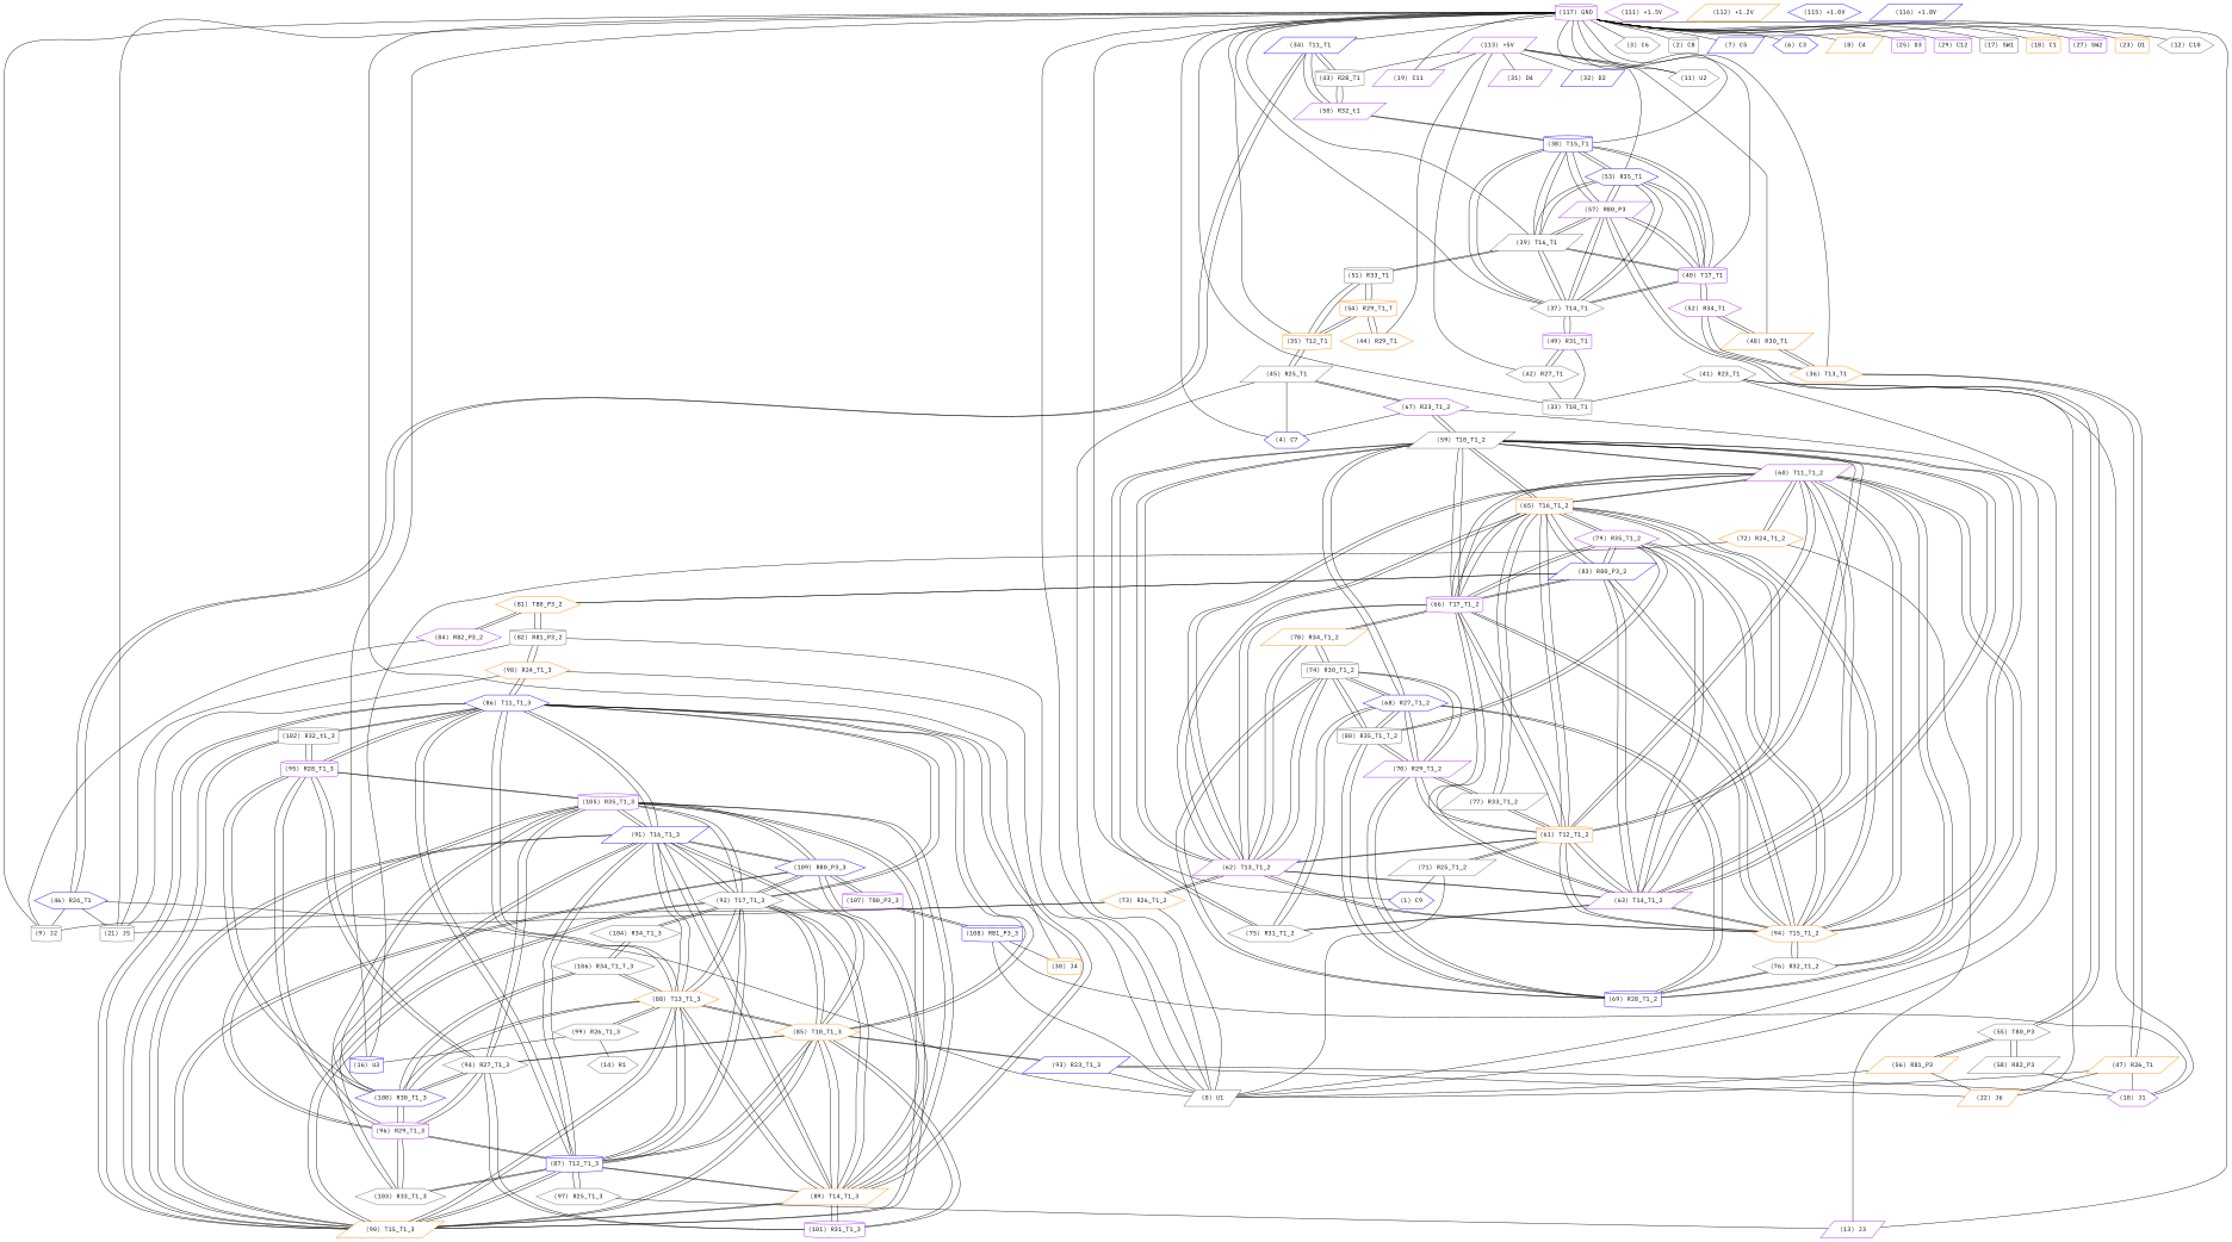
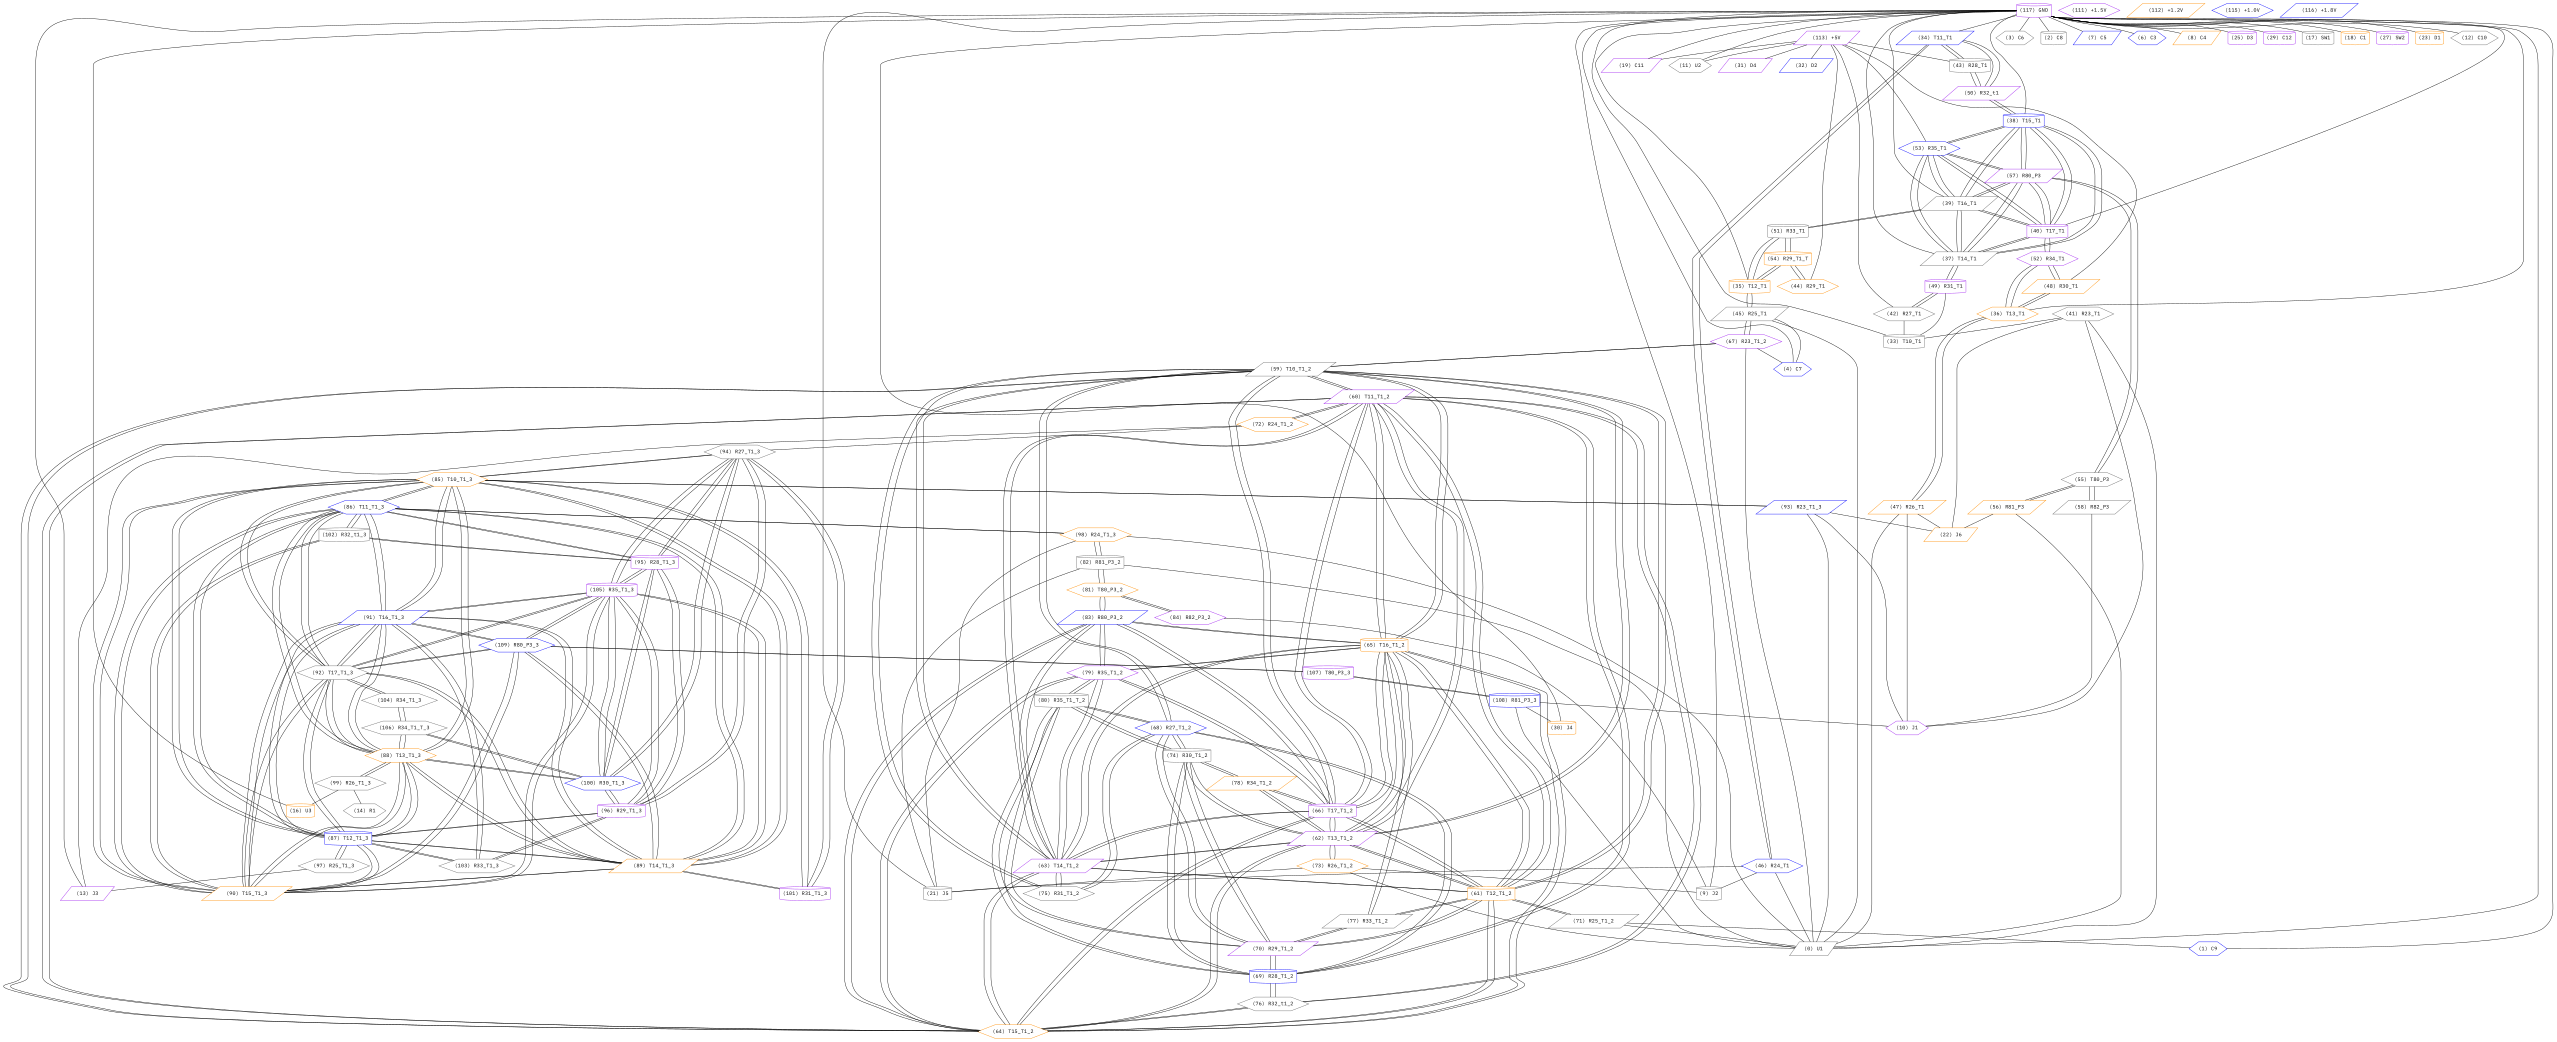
  graph {
    fontname="IBM Plex Mono"
    node [color=gray40 fontname="IBM Plex Mono" shape=hexagon]
    edge [fontname="IBM Plex Mono"]
    n1 [color=blue label="(34) T11_T1" shape=parallelogram]
    n2 [color=blue label="(46) R24_T1"]
    n3 [label="(43) R28_T1" shape=cylinder]
    n4 [color=purple label="(50) R32_t1" shape=parallelogram]
    n5 [label="(0) U1" shape=parallelogram]
    n6 [label="(21) J5" shape=cylinder]
    n7 [label="(9) J2" shape=cylinder]
    n8 [color=blue label="(38) T15_T1" shape=cylinder]
    n9 [label="(39) T16_T1" shape=parallelogram]
    n10 [color=purple label="(40) T17_T1" shape=cylinder]
-   n11 [label="(37) T14_T1"]
+   n11 [label="(37) T14_T1" shape=parallelogram]
    n12 [color=purple label="(57) R80_P3" shape=parallelogram]
    n13 [color=blue label="(53) R35_T1"]
    n14 [color=darkorange label="(35) T12_T1" shape=cylinder]
    n15 [label="(51) R33_T1" shape=cylinder]
    n16 [color=darkorange label="(54) R29_T1_T" shape=cylinder]
    n17 [label="(45) R25_T1" shape=parallelogram]
    n18 [color=darkorange label="(44) R29_T1"]
    n19 [color=blue label="(4) C7"]
    n20 [color=purple label="(67) R23_T1_2"]
    n21 [label="(59) T10_T1_2" shape=parallelogram]
    n22 [color=darkorange label="(36) T13_T1"]
    n23 [color=darkorange label="(48) R30_T1" shape=parallelogram]
    n24 [color=purple label="(52) R34_T1"]
    n25 [color=darkorange label="(47) R26_T1" shape=parallelogram]
    n26 [color=darkorange label="(22) J6" shape=parallelogram]
    n27 [color=purple label="(10) J1"]
    n28 [color=purple label="(49) R31_T1" shape=cylinder]
    n29 [label="(33) T10_T1" shape=cylinder]
    n30 [label="(42) R27_T1"]
    n31 [label="(55) T80_P3"]
    n32 [color=darkorange label="(56) R81_P3" shape=parallelogram]
    n33 [label="(58) R82_P3" shape=parallelogram]
    n34 [label="(41) R23_T1"]
    n35 [label="(75) R31_T1_2"]
    n36 [color=blue label="(68) R27_T1_2"]
    n37 [color=darkorange label="(65) T16_T1_2" shape=cylinder]
    n38 [color=purple label="(66) T17_T1_2" shape=cylinder]
-   n39 [color=darkorange label="(94) T15_T1_2"]
+   n39 [color=darkorange label="(64) T15_T1_2"]
    n40 [color=darkorange label="(61) T12_T1_2" shape=cylinder]
    n41 [color=purple label="(63) T14_T1_2" shape=parallelogram]
    n42 [color=purple label="(62) T13_T1_2" shape=parallelogram]
    n43 [color=purple label="(60) T11_T1_2" shape=parallelogram]
    n44 [color=blue label="(69) R28_T1_2" shape=cylinder]
    n45 [color=purple label="(70) R29_T1_2" shape=parallelogram]
    n46 [label="(74) R30_T1_2" shape=cylinder]
    n47 [label="(80) R35_T1_T_2" shape=cylinder]
    n48 [label="(77) R33_T1_2" shape=parallelogram]
    n49 [color=blue label="(83) R80_P3_2" shape=parallelogram]
    n50 [color=purple label="(79) R35_T1_2"]
    n51 [color=darkorange label="(78) R34_T1_2" shape=parallelogram]
    n52 [label="(76) R32_t1_2"]
    n53 [label="(71) R25_T1_2" shape=parallelogram]
    n54 [color=darkorange label="(73) R26_T1_2"]
    n55 [color=darkorange label="(72) R24_T1_2"]
    n56 [color=darkorange label="(81) T80_P3_2"]
    n57 [color=blue label="(1) C9"]
    n58 [color=purple label="(13) J3" shape=parallelogram]
-   n59 [color=blue label="(16) U3" shape=cylinder]
+   n59 [color=darkorange label="(16) U3" shape=cylinder]
    n60 [label="(82) R81_P3_2" shape=cylinder]
    n61 [color=purple label="(84) R82_P3_2"]
    n62 [color=darkorange label="(98) R24_T1_3"]
    n63 [color=blue label="(86) T11_T1_3"]
    n64 [color=darkorange label="(85) T10_T1_3"]
    n65 [color=blue label="(91) T16_T1_3" shape=parallelogram]
    n66 [label="(92) T17_T1_3"]
    n67 [color=darkorange label="(90) T15_T1_3" shape=parallelogram]
    n68 [color=blue label="(87) T12_T1_3" shape=cylinder]
    n69 [color=darkorange label="(89) T14_T1_3" shape=parallelogram]
    n70 [color=darkorange label="(88) T13_T1_3"]
    n71 [color=purple label="(95) R28_T1_3" shape=cylinder]
    n72 [label="(102) R32_t1_3" shape=cylinder]
    n73 [color=blue label="(93) R23_T1_3" shape=parallelogram]
    n74 [color=purple label="(101) R31_T1_3" shape=cylinder]
    n75 [label="(94) R27_T1_3"]
    n76 [color=purple label="(96) R29_T1_3" shape=cylinder]
    n77 [color=blue label="(100) R30_T1_3"]
    n78 [color=purple label="(105) R35_T1_3" shape=cylinder]
    n79 [label="(103) R33_T1_3"]
    n80 [color=blue label="(109) R80_P3_3"]
    n81 [label="(104) R34_T1_3"]
    n82 [label="(97) R25_T1_3"]
    n83 [label="(106) R34_T1_T_3"]
    n84 [label="(99) R26_T1_3"]
    n85 [color=purple label="(107) T80_P3_3" shape=cylinder]
    n86 [label="(14) R1"]
    n87 [color=blue label="(108) R81_P3_3" shape=cylinder]
    n88 [color=darkorange label="(30) J4" shape=cylinder]
    n89 [color=purple label="(111) +1.5V"]
    n90 [color=darkorange label="(112) +1.2V" shape=parallelogram]
    n91 [color=purple label="(113) +5V" shape=parallelogram]
    n92 [color=purple label="(19) C11" shape=parallelogram]
    n93 [color=blue label="(32) D2" shape=parallelogram]
    n94 [color=purple label="(31) D4" shape=parallelogram]
    n95 [label="(11) U2"]
    n96 [color=blue label="(115) +1.0V"]
    n97 [color=blue label="(116) +1.8V" shape=parallelogram]
    n98 [color=purple label="(117) GND" shape=cylinder]
    n99 [label="(3) C6"]
    n100 [label="(2) C8" shape=cylinder]
    n101 [color=blue label="(7) C5" shape=parallelogram]
    n102 [color=blue label="(6) C3"]
    n103 [color=darkorange label="(8) C4" shape=parallelogram]
    n104 [color=purple label="(25) D3" shape=cylinder]
    n105 [color=purple label="(29) C12" shape=cylinder]
    n106 [label="(17) SW1" shape=cylinder]
    n107 [color=darkorange label="(18) C1" shape=cylinder]
    n108 [color=purple label="(27) SW2" shape=cylinder]
    n109 [color=darkorange label="(23) D1" shape=cylinder]
    n110 [label="(12) C10"]
    n1 -- n2
    n1 -- n3
    n1 -- n4
    n2 -- n1
    n2 -- n5
    n2 -- n6
    n2 -- n7
    n3 -- n1
    n3 -- n4
    n4 -- n1
    n4 -- n3
    n4 -- n8
    n8 -- n4
    n8 -- n9
    n8 -- n10
    n8 -- n11
    n8 -- n12
    n8 -- n13
    n9 -- n8
    n9 -- n10
    n9 -- n11
    n9 -- n12
    n9 -- n13
    n9 -- n15
    n10 -- n8
    n10 -- n9
    n10 -- n11
    n10 -- n12
    n10 -- n13
    n10 -- n24
    n11 -- n8
    n11 -- n9
    n11 -- n10
    n11 -- n12
    n11 -- n13
    n11 -- n28
    n12 -- n8
    n12 -- n9
    n12 -- n10
    n12 -- n11
    n12 -- n13
    n12 -- n31
    n13 -- n8
    n13 -- n9
    n13 -- n10
    n13 -- n11
    n13 -- n12
    n14 -- n15
    n14 -- n16
    n14 -- n17
    n15 -- n9
    n15 -- n14
    n15 -- n16
    n16 -- n14
    n16 -- n15
    n16 -- n18
    n17 -- n5
    n17 -- n14
    n17 -- n19
    n17 -- n20
    n18 -- n16
    n20 -- n5
    n20 -- n17
    n20 -- n19
    n20 -- n21
    n21 -- n20
    n21 -- n35
    n21 -- n36
    n21 -- n37
    n21 -- n38
    n21 -- n39
    n21 -- n40
    n21 -- n41
    n21 -- n42
    n21 -- n43
    n22 -- n23
    n22 -- n24
    n22 -- n25
    n23 -- n22
    n23 -- n24
    n24 -- n10
    n24 -- n22
    n24 -- n23
    n25 -- n5
    n25 -- n22
    n25 -- n26
    n25 -- n27
    n28 -- n11
    n28 -- n29
    n28 -- n30
    n30 -- n28
    n30 -- n29
    n31 -- n12
    n31 -- n32
    n31 -- n33
    n32 -- n5
    n32 -- n26
    n32 -- n31
    n33 -- n27
    n33 -- n31
    n34 -- n5
    n34 -- n26
    n34 -- n27
    n34 -- n29
    n35 -- n21
    n35 -- n36
    n35 -- n41
    n36 -- n21
    n36 -- n35
    n36 -- n44
    n36 -- n45
    n36 -- n46
    n36 -- n47
    n37 -- n21
    n37 -- n38
    n37 -- n39
    n37 -- n40
    n37 -- n41
    n37 -- n42
    n37 -- n43
    n37 -- n48
    n37 -- n49
    n37 -- n50
    n38 -- n21
    n38 -- n37
    n38 -- n39
    n38 -- n40
    n38 -- n41
    n38 -- n42
    n38 -- n43
    n38 -- n49
    n38 -- n50
    n38 -- n51
    n39 -- n21
    n39 -- n37
    n39 -- n38
    n39 -- n40
    n39 -- n41
    n39 -- n42
    n39 -- n43
    n39 -- n49
    n39 -- n50
    n39 -- n52
    n40 -- n21
    n40 -- n37
    n40 -- n38
    n40 -- n39
    n40 -- n41
    n40 -- n42
    n40 -- n43
    n40 -- n45
    n40 -- n48
    n40 -- n53
    n41 -- n21
    n41 -- n35
    n41 -- n37
    n41 -- n38
    n41 -- n39
    n41 -- n40
    n41 -- n42
    n41 -- n43
    n41 -- n49
    n41 -- n50
    n42 -- n21
    n42 -- n37
    n42 -- n38
    n42 -- n39
    n42 -- n40
    n42 -- n41
    n42 -- n43
    n42 -- n46
    n42 -- n51
    n42 -- n54
    n43 -- n21
    n43 -- n37
    n43 -- n38
    n43 -- n39
    n43 -- n40
    n43 -- n41
    n43 -- n42
    n43 -- n44
    n43 -- n52
    n43 -- n55
    n44 -- n36
    n44 -- n43
    n44 -- n45
    n44 -- n46
    n44 -- n47
    n44 -- n52
    n45 -- n36
    n45 -- n40
    n45 -- n44
    n45 -- n46
    n45 -- n47
    n45 -- n48
    n46 -- n36
    n46 -- n42
    n46 -- n44
    n46 -- n45
    n46 -- n47
    n46 -- n51
    n47 -- n36
    n47 -- n44
    n47 -- n45
    n47 -- n46
    n47 -- n50
    n48 -- n37
    n48 -- n40
    n48 -- n45
    n49 -- n37
    n49 -- n38
    n49 -- n39
    n49 -- n41
    n49 -- n50
    n49 -- n56
    n50 -- n37
    n50 -- n38
    n50 -- n39
    n50 -- n41
    n50 -- n47
    n50 -- n49
    n51 -- n38
    n51 -- n42
    n51 -- n46
    n52 -- n39
    n52 -- n43
    n52 -- n44
    n53 -- n5
    n53 -- n40
    n53 -- n57
    n54 -- n5
    n54 -- n6
    n54 -- n7
    n54 -- n42
    n55 -- n43
    n55 -- n58
-   n55 -- n59
+   n55 -- n75
    n56 -- n49
    n56 -- n60
    n56 -- n61
    n60 -- n5
    n60 -- n6
    n60 -- n56
    n60 -- n62
    n61 -- n7
    n61 -- n56
    n62 -- n5
    n62 -- n6
    n62 -- n60
    n62 -- n63
    n63 -- n62
    n63 -- n64
    n63 -- n65
    n63 -- n66
    n63 -- n67
    n63 -- n68
    n63 -- n69
    n63 -- n70
    n63 -- n71
    n63 -- n72
    n64 -- n63
    n64 -- n65
    n64 -- n66
    n64 -- n67
    n64 -- n68
    n64 -- n69
    n64 -- n70
    n64 -- n73
    n64 -- n74
    n64 -- n75
    n65 -- n63
    n65 -- n64
    n65 -- n66
    n65 -- n67
    n65 -- n68
    n65 -- n69
    n65 -- n70
    n65 -- n78
    n65 -- n79
    n65 -- n80
    n66 -- n63
    n66 -- n64
    n66 -- n65
    n66 -- n67
    n66 -- n68
    n66 -- n69
    n66 -- n70
    n66 -- n78
    n66 -- n80
    n66 -- n81
    n67 -- n63
    n67 -- n64
    n67 -- n65
    n67 -- n66
    n67 -- n68
    n67 -- n69
    n67 -- n70
    n67 -- n72
    n67 -- n78
    n67 -- n80
    n68 -- n63
    n68 -- n64
    n68 -- n65
    n68 -- n66
    n68 -- n67
    n68 -- n69
    n68 -- n70
    n68 -- n76
    n68 -- n79
    n68 -- n82
    n69 -- n63
    n69 -- n64
    n69 -- n65
    n69 -- n66
    n69 -- n67
    n69 -- n68
    n69 -- n70
    n69 -- n74
    n69 -- n78
    n69 -- n80
    n70 -- n63
    n70 -- n64
    n70 -- n65
    n70 -- n66
    n70 -- n67
    n70 -- n68
    n70 -- n69
    n70 -- n77
    n70 -- n83
    n70 -- n84
    n71 -- n63
    n71 -- n72
    n71 -- n75
    n71 -- n76
    n71 -- n77
    n71 -- n78
    n72 -- n63
    n72 -- n67
    n72 -- n71
    n73 -- n5
    n73 -- n26
    n73 -- n27
    n73 -- n64
    n74 -- n64
    n74 -- n69
    n74 -- n75
    n75 -- n64
    n75 -- n71
    n75 -- n74
    n75 -- n76
    n75 -- n77
    n75 -- n78
    n76 -- n68
    n76 -- n71
    n76 -- n75
    n76 -- n77
    n76 -- n78
    n76 -- n79
    n77 -- n70
    n77 -- n71
    n77 -- n75
    n77 -- n76
    n77 -- n78
    n77 -- n83
    n78 -- n65
    n78 -- n66
    n78 -- n67
    n78 -- n69
    n78 -- n71
    n78 -- n75
    n78 -- n76
    n78 -- n77
    n78 -- n80
    n79 -- n65
    n79 -- n68
    n79 -- n76
    n80 -- n65
    n80 -- n66
    n80 -- n67
    n80 -- n69
    n80 -- n78
    n80 -- n85
    n81 -- n66
    n81 -- n83
    n82 -- n58
    n82 -- n68
    n83 -- n70
    n83 -- n77
    n83 -- n81
    n84 -- n59
    n84 -- n70
    n84 -- n86
    n85 -- n80
    n85 -- n87
    n87 -- n5
    n87 -- n27
    n87 -- n85
    n87 -- n88
    n91 -- n3
    n91 -- n13
    n91 -- n18
    n91 -- n23
    n91 -- n30
    n91 -- n92
    n91 -- n93
    n91 -- n94
    n91 -- n95
    n98 -- n1
    n98 -- n5
    n98 -- n6
    n98 -- n7
    n98 -- n8
    n98 -- n9
    n98 -- n10
    n98 -- n11
    n98 -- n14
    n98 -- n19
    n98 -- n22
    n98 -- n29
    n98 -- n57
    n98 -- n58
    n98 -- n59
    n98 -- n88
    n98 -- n92
    n98 -- n95
    n98 -- n99
    n98 -- n100
    n98 -- n101
    n98 -- n102
    n98 -- n103
    n98 -- n104
    n98 -- n105
    n98 -- n106
    n98 -- n107
    n98 -- n108
    n98 -- n109
    n98 -- n110
  }
